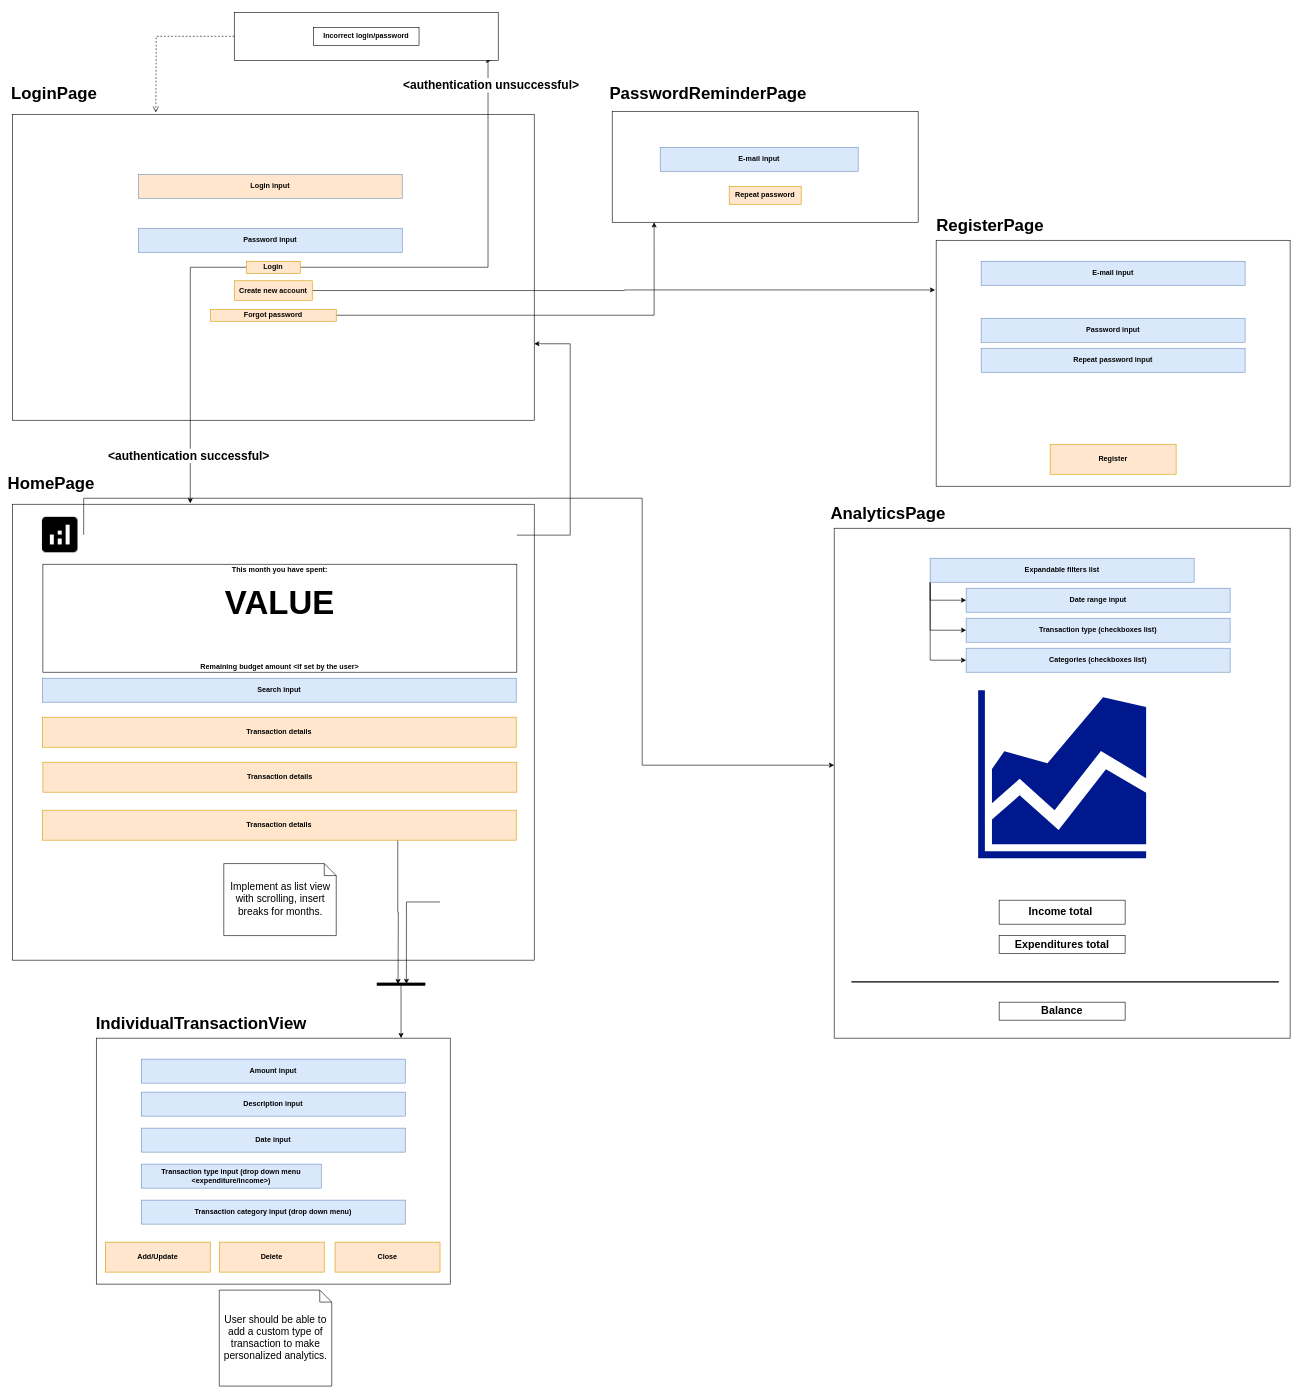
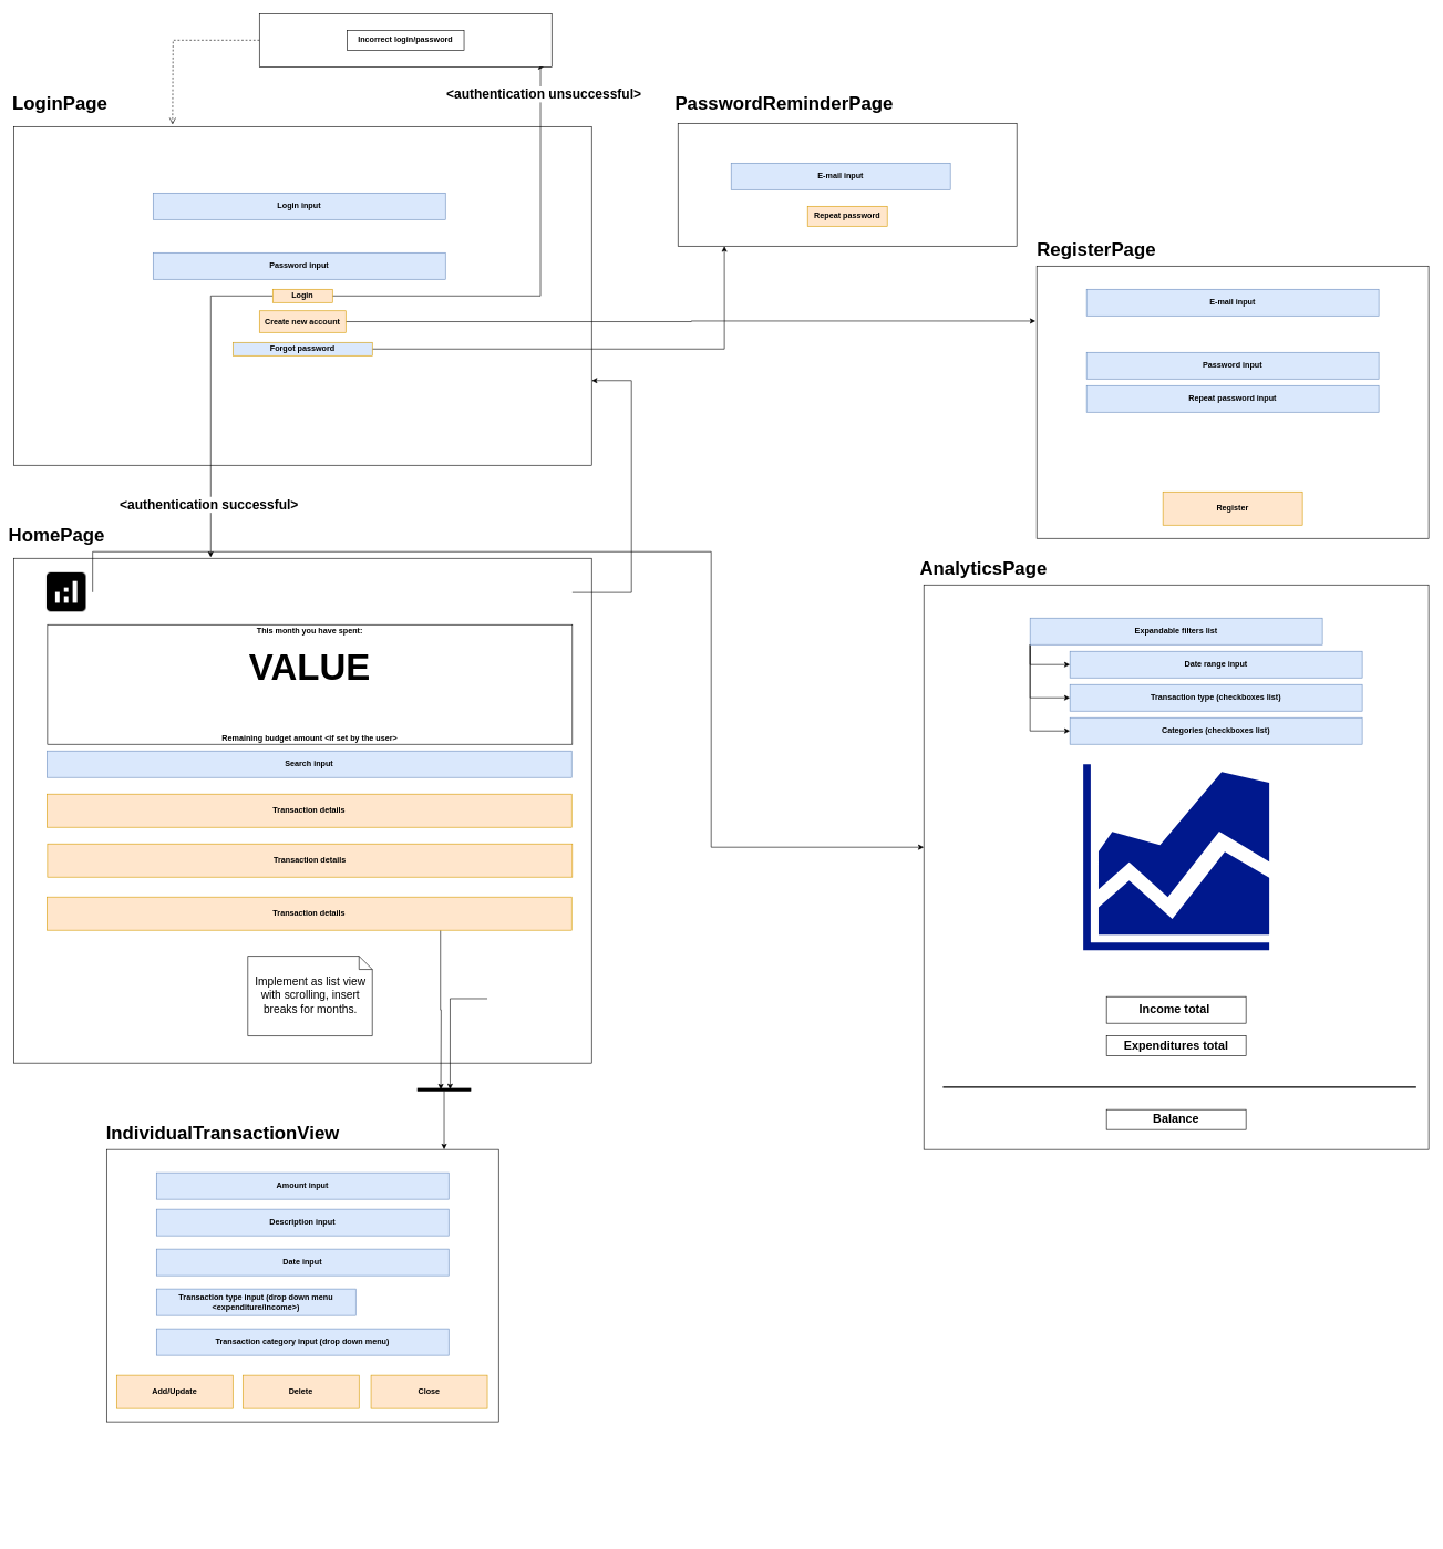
  <mxCell id="0" />
  <mxCell id="1" parent="0" />
  <mxCell id="2" value="" style="rounded=0;whiteSpace=wrap;html=1;" parent="1" vertex="1"><mxGeometry x="20" y="190" width="870" height="510" as="geometry" /></mxCell>
- <mxCell id="3" value="&lt;b&gt;Login input&lt;/b&gt;" style="rounded=0;whiteSpace=wrap;html=1;fillColor=#ffe6cc;strokeColor=#6c8ebf;" parent="1" vertex="1"><mxGeometry x="230" y="290" width="440" height="40" as="geometry" /></mxCell>
+ <mxCell id="3" value="&lt;b&gt;Login input&lt;/b&gt;" style="rounded=0;whiteSpace=wrap;html=1;fillColor=#dae8fc;strokeColor=#6c8ebf;" parent="1" vertex="1"><mxGeometry x="230" y="290" width="440" height="40" as="geometry" /></mxCell>
  <mxCell id="4" value="&lt;b&gt;Password input&lt;/b&gt;" style="rounded=0;whiteSpace=wrap;html=1;fillColor=#dae8fc;strokeColor=#6c8ebf;" parent="1" vertex="1"><mxGeometry x="230" y="380" width="440" height="40" as="geometry" /></mxCell>
  <mxCell id="5" style="edgeStyle=orthogonalEdgeStyle;rounded=0;orthogonalLoop=1;jettySize=auto;html=1;fontSize=28;entryX=0.973;entryY=1.004;entryDx=0;entryDy=0;entryPerimeter=0;" edge="1" parent="1" source="9" target="23"><mxGeometry relative="1" as="geometry"><mxPoint x="813" y="140" as="targetPoint" /><Array as="points"><mxPoint x="813" y="445" /></Array></mxGeometry></mxCell>
  <mxCell id="6" value="&lt;b&gt;&amp;lt;authentication unsuccessful&amp;gt;&lt;/b&gt;" style="edgeLabel;html=1;align=center;verticalAlign=middle;resizable=0;points=[];fontSize=20;" vertex="1" connectable="0" parent="5"><mxGeometry x="0.491" y="-4" relative="1" as="geometry"><mxPoint y="-124" as="offset" /></mxGeometry></mxCell>
  <mxCell id="7" style="edgeStyle=orthogonalEdgeStyle;rounded=0;orthogonalLoop=1;jettySize=auto;html=1;entryX=0.341;entryY=-0.002;entryDx=0;entryDy=0;entryPerimeter=0;fontSize=20;" edge="1" parent="1" source="9" target="25"><mxGeometry relative="1" as="geometry"><Array as="points"><mxPoint x="317" y="445" /></Array></mxGeometry></mxCell>
  <mxCell id="8" value="&lt;b&gt;&amp;lt;authentication successful&amp;gt;&lt;/b&gt;" style="edgeLabel;html=1;align=center;verticalAlign=middle;resizable=0;points=[];fontSize=20;" vertex="1" connectable="0" parent="7"><mxGeometry x="0.509" y="-3" relative="1" as="geometry"><mxPoint y="40" as="offset" /></mxGeometry></mxCell>
  <mxCell id="9" value="&lt;b&gt;Login&lt;/b&gt;" style="rounded=0;whiteSpace=wrap;html=1;fillColor=#ffe6cc;strokeColor=#d79b00;" parent="1" vertex="1"><mxGeometry x="410" y="435" width="90" height="20" as="geometry" /></mxCell>
  <mxCell id="10" style="edgeStyle=orthogonalEdgeStyle;rounded=0;orthogonalLoop=1;jettySize=auto;html=1;entryX=-0.003;entryY=0.202;entryDx=0;entryDy=0;entryPerimeter=0;" edge="1" parent="1" source="11" target="16"><mxGeometry relative="1" as="geometry" /></mxCell>
  <mxCell id="11" value="&lt;b&gt;Create new account&lt;/b&gt;" style="rounded=0;whiteSpace=wrap;html=1;fillColor=#ffe6cc;strokeColor=#d79b00;" parent="1" vertex="1"><mxGeometry x="390" y="467.5" width="130" height="32.5" as="geometry" /></mxCell>
  <mxCell id="12" style="edgeStyle=orthogonalEdgeStyle;rounded=0;orthogonalLoop=1;jettySize=auto;html=1;entryX=0.137;entryY=1;entryDx=0;entryDy=0;entryPerimeter=0;" edge="1" parent="1" source="13" target="14"><mxGeometry relative="1" as="geometry" /></mxCell>
- <mxCell id="13" value="&lt;b&gt;Forgot password&lt;/b&gt;" style="rounded=0;whiteSpace=wrap;html=1;fillColor=#ffe6cc;strokeColor=#d79b00;" parent="1" vertex="1"><mxGeometry x="350" y="515" width="210" height="20" as="geometry" /></mxCell>
+ <mxCell id="13" value="&lt;b&gt;Forgot password&lt;/b&gt;" style="rounded=0;whiteSpace=wrap;html=1;fillColor=#dae8fc;strokeColor=#d79b00;" parent="1" vertex="1"><mxGeometry x="350" y="515" width="210" height="20" as="geometry" /></mxCell>
  <mxCell id="14" value="" style="rounded=0;whiteSpace=wrap;html=1;" parent="1" vertex="1"><mxGeometry x="1020" y="185" width="510" height="185" as="geometry" /></mxCell>
  <mxCell id="15" value="&lt;b&gt;E-mail input&lt;/b&gt;" style="rounded=0;whiteSpace=wrap;html=1;fillColor=#dae8fc;strokeColor=#6c8ebf;" parent="1" vertex="1"><mxGeometry x="1100" y="245" width="330" height="40" as="geometry" /></mxCell>
  <mxCell id="16" value="" style="rounded=0;whiteSpace=wrap;html=1;" parent="1" vertex="1"><mxGeometry x="1560" y="400" width="590" height="410" as="geometry" /></mxCell>
  <mxCell id="17" value="&lt;b&gt;E-mail input&lt;/b&gt;" style="rounded=0;whiteSpace=wrap;html=1;fillColor=#dae8fc;strokeColor=#6c8ebf;" parent="1" vertex="1"><mxGeometry x="1635" y="435" width="440" height="40" as="geometry" /></mxCell>
  <mxCell id="18" value="&lt;b&gt;Password input&lt;/b&gt;" style="rounded=0;whiteSpace=wrap;html=1;fillColor=#dae8fc;strokeColor=#6c8ebf;" parent="1" vertex="1"><mxGeometry x="1635" y="530" width="440" height="40" as="geometry" /></mxCell>
  <mxCell id="19" value="&lt;b&gt;Repeat password input&lt;/b&gt;" style="rounded=0;whiteSpace=wrap;html=1;fillColor=#dae8fc;strokeColor=#6c8ebf;" parent="1" vertex="1"><mxGeometry x="1635" y="580" width="440" height="40" as="geometry" /></mxCell>
  <mxCell id="20" value="&lt;b&gt;Register&lt;/b&gt;" style="rounded=0;whiteSpace=wrap;html=1;fillColor=#ffe6cc;strokeColor=#d79b00;" parent="1" vertex="1"><mxGeometry x="1750" y="740" width="210" height="50" as="geometry" /></mxCell>
  <mxCell id="21" value="&lt;b&gt;Repeat password&lt;/b&gt;" style="rounded=0;whiteSpace=wrap;html=1;fillColor=#ffe6cc;strokeColor=#d79b00;" parent="1" vertex="1"><mxGeometry x="1215" y="310" width="120" height="30" as="geometry" /></mxCell>
  <mxCell id="22" value="&lt;font style=&quot;font-size: 28px&quot;&gt;&lt;b&gt;LoginPage&lt;/b&gt;&lt;/font&gt;" style="text;html=1;strokeColor=none;fillColor=none;align=center;verticalAlign=middle;whiteSpace=wrap;rounded=0;" vertex="1" parent="1"><mxGeometry x="60" y="140" width="60" height="30" as="geometry" /></mxCell>
  <mxCell id="23" value="" style="rounded=0;whiteSpace=wrap;html=1;" vertex="1" parent="1"><mxGeometry x="390" y="20" width="440" height="80" as="geometry" /></mxCell>
  <mxCell id="24" value="&lt;b&gt;Incorrect login/password&lt;/b&gt;" style="rounded=0;whiteSpace=wrap;html=1;" vertex="1" parent="1"><mxGeometry x="522" y="45" width="176" height="30" as="geometry" /></mxCell>
  <mxCell id="25" value="" style="rounded=0;whiteSpace=wrap;html=1;" vertex="1" parent="1"><mxGeometry x="20" y="840" width="870" height="760" as="geometry" /></mxCell>
  <mxCell id="26" value="&lt;font style=&quot;font-size: 28px&quot;&gt;&lt;b&gt;HomePage&lt;/b&gt;&lt;/font&gt;" style="text;html=1;strokeColor=none;fillColor=none;align=center;verticalAlign=middle;whiteSpace=wrap;rounded=0;" vertex="1" parent="1"><mxGeometry x="55" y="790" width="60" height="30" as="geometry" /></mxCell>
  <mxCell id="27" value="&lt;font style=&quot;font-size: 28px&quot;&gt;&lt;b&gt;PasswordReminderPage&lt;/b&gt;&lt;/font&gt;" style="text;html=1;strokeColor=none;fillColor=none;align=center;verticalAlign=middle;whiteSpace=wrap;rounded=0;" vertex="1" parent="1"><mxGeometry x="1150" y="140" width="60" height="30" as="geometry" /></mxCell>
  <mxCell id="28" value="&lt;font style=&quot;font-size: 28px&quot;&gt;&lt;b&gt;RegisterPage&lt;/b&gt;&lt;/font&gt;" style="text;html=1;strokeColor=none;fillColor=none;align=center;verticalAlign=middle;whiteSpace=wrap;rounded=0;" vertex="1" parent="1"><mxGeometry x="1620" y="360" width="60" height="30" as="geometry" /></mxCell>
  <mxCell id="29" value="&lt;b&gt;This month you have spent:&lt;br&gt;&lt;br&gt;&lt;font style=&quot;font-size: 55px&quot;&gt;VALUE&lt;br&gt;&lt;br&gt;&lt;/font&gt;Remaining budget amount &amp;lt;if set by the user&amp;gt;&lt;br&gt;&lt;/b&gt;" style="rounded=0;whiteSpace=wrap;html=1;" vertex="1" parent="1"><mxGeometry x="71" y="940" width="790" height="180" as="geometry" /></mxCell>
  <mxCell id="30" value="&lt;b&gt;Transaction details&lt;/b&gt;" style="rounded=0;whiteSpace=wrap;html=1;fillColor=#ffe6cc;strokeColor=#d79b00;" vertex="1" parent="1"><mxGeometry x="70" y="1195" width="790" height="50" as="geometry" /></mxCell>
  <mxCell id="31" value="&lt;b&gt;Transaction details&lt;/b&gt;" style="rounded=0;whiteSpace=wrap;html=1;fillColor=#ffe6cc;strokeColor=#d79b00;" vertex="1" parent="1"><mxGeometry x="71" y="1270" width="790" height="50" as="geometry" /></mxCell>
  <mxCell id="32" style="edgeStyle=orthogonalEdgeStyle;rounded=0;orthogonalLoop=1;jettySize=auto;html=1;exitX=0.75;exitY=1;exitDx=0;exitDy=0;fontSize=12;" edge="1" parent="1" source="33"><mxGeometry relative="1" as="geometry"><mxPoint x="663" y="1640" as="targetPoint" /></mxGeometry></mxCell>
  <mxCell id="33" value="&lt;b&gt;Transaction details&lt;/b&gt;" style="rounded=0;whiteSpace=wrap;html=1;fillColor=#ffe6cc;strokeColor=#d79b00;" vertex="1" parent="1"><mxGeometry x="70" y="1350" width="790" height="50" as="geometry" /></mxCell>
  <mxCell id="34" value="" style="html=1;verticalAlign=bottom;endArrow=open;dashed=1;endSize=8;rounded=0;fontSize=55;exitX=0;exitY=0.5;exitDx=0;exitDy=0;entryX=0.275;entryY=-0.006;entryDx=0;entryDy=0;entryPerimeter=0;" edge="1" parent="1" source="23" target="2"><mxGeometry relative="1" as="geometry"><mxPoint x="690" y="90" as="sourcePoint" /><mxPoint x="210" y="70" as="targetPoint" /><Array as="points"><mxPoint x="260" y="60" /></Array></mxGeometry></mxCell>
  <mxCell id="35" value="Implement as list view with scrolling,&amp;nbsp;insert breaks for months." style="shape=note;size=20;whiteSpace=wrap;html=1;fontSize=17;" vertex="1" parent="1"><mxGeometry x="372.5" y="1439" width="187.5" height="120" as="geometry" /></mxCell>
  <mxCell id="36" style="edgeStyle=orthogonalEdgeStyle;rounded=0;orthogonalLoop=1;jettySize=auto;html=1;entryX=0.424;entryY=0.388;entryDx=0;entryDy=0;entryPerimeter=0;fontSize=12;" edge="1" parent="1" source="37" target="51"><mxGeometry relative="1" as="geometry" /></mxCell>
  <mxCell id="37" value="" style="shape=image;html=1;verticalAlign=top;verticalLabelPosition=bottom;labelBackgroundColor=#ffffff;imageAspect=0;aspect=fixed;image=https://cdn4.iconfinder.com/data/icons/ionicons/512/icon-ios7-plus-outline-128.png;fontSize=12;" vertex="1" parent="1"><mxGeometry x="733" y="1439" width="128" height="128" as="geometry" /></mxCell>
  <mxCell id="38" style="edgeStyle=orthogonalEdgeStyle;rounded=0;orthogonalLoop=1;jettySize=auto;html=1;exitX=1;exitY=0.5;exitDx=0;exitDy=0;entryX=1;entryY=0.75;entryDx=0;entryDy=0;fontSize=12;" edge="1" parent="1" source="39" target="2"><mxGeometry relative="1" as="geometry"><Array as="points"><mxPoint x="950" y="892" /><mxPoint x="950" y="573" /></Array></mxGeometry></mxCell>
  <mxCell id="39" value="" style="shape=image;html=1;verticalAlign=top;verticalLabelPosition=bottom;labelBackgroundColor=#ffffff;imageAspect=0;aspect=fixed;image=https://cdn0.iconfinder.com/data/icons/google-material-design-3-0/48/ic_exit_to_app_48px-128.png;fontSize=12;" vertex="1" parent="1"><mxGeometry x="788" y="855" width="73" height="73" as="geometry" /></mxCell>
  <mxCell id="40" value="" style="rounded=0;whiteSpace=wrap;html=1;" vertex="1" parent="1"><mxGeometry x="160" y="1730" width="590" height="410" as="geometry" /></mxCell>
  <mxCell id="41" value="&lt;b&gt;Amount input&lt;/b&gt;" style="rounded=0;whiteSpace=wrap;html=1;fillColor=#dae8fc;strokeColor=#6c8ebf;" vertex="1" parent="1"><mxGeometry x="235" y="1765" width="440" height="40" as="geometry" /></mxCell>
  <mxCell id="42" value="&lt;b&gt;Description input&lt;/b&gt;" style="rounded=0;whiteSpace=wrap;html=1;fillColor=#dae8fc;strokeColor=#6c8ebf;" vertex="1" parent="1"><mxGeometry x="235" y="1820" width="440" height="40" as="geometry" /></mxCell>
  <mxCell id="43" value="&lt;b&gt;Date input&lt;/b&gt;" style="rounded=0;whiteSpace=wrap;html=1;fillColor=#dae8fc;strokeColor=#6c8ebf;" vertex="1" parent="1"><mxGeometry x="235" y="1880" width="440" height="40" as="geometry" /></mxCell>
  <mxCell id="44" value="&lt;b&gt;Delete&lt;/b&gt;" style="rounded=0;whiteSpace=wrap;html=1;fillColor=#ffe6cc;strokeColor=#d79b00;" vertex="1" parent="1"><mxGeometry x="365" y="2070" width="175" height="50" as="geometry" /></mxCell>
  <mxCell id="45" value="&lt;font style=&quot;font-size: 28px&quot;&gt;&lt;b&gt;IndividualTransactionView&lt;/b&gt;&lt;/font&gt;" style="text;html=1;strokeColor=none;fillColor=none;align=center;verticalAlign=middle;whiteSpace=wrap;rounded=0;" vertex="1" parent="1"><mxGeometry x="305" y="1690" width="60" height="30" as="geometry" /></mxCell>
  <mxCell id="46" value="&lt;b&gt;Transaction type input (drop down menu &amp;lt;expenditure/income&amp;gt;)&lt;/b&gt;" style="rounded=0;whiteSpace=wrap;html=1;fillColor=#dae8fc;strokeColor=#6c8ebf;" vertex="1" parent="1"><mxGeometry x="235" y="1940" width="300" height="40" as="geometry" /></mxCell>
  <mxCell id="47" value="&lt;b&gt;Close&lt;/b&gt;" style="rounded=0;whiteSpace=wrap;html=1;fillColor=#ffe6cc;strokeColor=#d79b00;" vertex="1" parent="1"><mxGeometry x="558" y="2070" width="175" height="50" as="geometry" /></mxCell>
  <mxCell id="48" value="&lt;b&gt;Add/Update&lt;/b&gt;" style="rounded=0;whiteSpace=wrap;html=1;fillColor=#ffe6cc;strokeColor=#d79b00;" vertex="1" parent="1"><mxGeometry x="175" y="2070" width="175" height="50" as="geometry" /></mxCell>
- <mxCell id="49" value="User should be able to add a custom type of transaction to make personalized analytics." style="shape=note;size=20;whiteSpace=wrap;html=1;fontSize=17;" vertex="1" parent="1"><mxGeometry x="365" y="2150" width="187.5" height="160" as="geometry" /></mxCell>
  <mxCell id="50" style="edgeStyle=orthogonalEdgeStyle;rounded=0;orthogonalLoop=1;jettySize=auto;html=1;entryX=0.861;entryY=0;entryDx=0;entryDy=0;entryPerimeter=0;fontSize=12;" edge="1" parent="1" source="51" target="40"><mxGeometry relative="1" as="geometry" /></mxCell>
  <mxCell id="51" value="" style="shape=rect;html=1;fillColor=#000000;verticalLabelPosition=bottom;verticalAlignment=top;fontSize=12;rotation=90;" vertex="1" parent="1"><mxGeometry x="666" y="1600" width="4" height="80" as="geometry" /></mxCell>
  <mxCell id="52" style="edgeStyle=orthogonalEdgeStyle;rounded=0;orthogonalLoop=1;jettySize=auto;html=1;exitX=1;exitY=0.5;exitDx=0;exitDy=0;fontSize=12;" edge="1" parent="1" source="53" target="56"><mxGeometry relative="1" as="geometry"><Array as="points"><mxPoint x="139" y="830" /><mxPoint x="1070" y="830" /><mxPoint x="1070" y="1275" /></Array></mxGeometry></mxCell>
  <mxCell id="53" value="" style="shape=image;verticalLabelPosition=bottom;labelBackgroundColor=default;verticalAlign=top;aspect=fixed;imageAspect=0;image=data:image/png,iVBORw0KGgoAAAANSUhEUgAAAGAAAABgCAQAAABIkb+zAAAA1UlEQVR42u3bsQmAMBBG4b9xGYcN6DjOoYukDpyVYCOSCHoX30uv94FiYSIRERER0XWjkjZl2csra1PS+Gz4QbPK66OfV9GsoX385dPhj7W0EiYX45tMU9uzX9wASsu7kNyMbzKlesDqCrDWA7IrQK4HmLMFAAAAAAD6AtTeDwAAAAAAAAAAIBLg7noAAAAAACA24CkYAAAAAAD0DQj/IQMAAAAAAAAAAOBHNwAAAAD8FhB+42v4rcfhN3+H334f/gBEB0dQwh8COt6FwMewiIiIiPpuB2BXdwxhRBTZAAAAAElFTkSuQmCC;" vertex="1" parent="1"><mxGeometry x="60" y="851.5" width="79" height="79" as="geometry" /></mxCell>
  <mxCell id="54" value="&lt;b&gt;Search input&lt;/b&gt;" style="rounded=0;whiteSpace=wrap;html=1;fillColor=#dae8fc;strokeColor=#6c8ebf;" vertex="1" parent="1"><mxGeometry x="70" y="1130" width="790" height="40" as="geometry" /></mxCell>
  <mxCell id="55" value="&lt;b&gt;Transaction category input (drop down menu)&lt;/b&gt;" style="rounded=0;whiteSpace=wrap;html=1;fillColor=#dae8fc;strokeColor=#6c8ebf;" vertex="1" parent="1"><mxGeometry x="235" y="2000" width="440" height="40" as="geometry" /></mxCell>
  <mxCell id="56" value="" style="rounded=0;whiteSpace=wrap;html=1;" vertex="1" parent="1"><mxGeometry x="1390" y="880" width="760" height="850" as="geometry" /></mxCell>
  <mxCell id="57" value="&lt;font style=&quot;font-size: 28px&quot;&gt;&lt;b&gt;AnalyticsPage&lt;/b&gt;&lt;/font&gt;" style="text;html=1;strokeColor=none;fillColor=none;align=center;verticalAlign=middle;whiteSpace=wrap;rounded=0;" vertex="1" parent="1"><mxGeometry x="1450" y="840" width="60" height="30" as="geometry" /></mxCell>
  <mxCell id="58" style="edgeStyle=orthogonalEdgeStyle;rounded=0;orthogonalLoop=1;jettySize=auto;html=1;exitX=0;exitY=1;exitDx=0;exitDy=0;entryX=0;entryY=0.5;entryDx=0;entryDy=0;fontSize=18;" edge="1" parent="1" source="61" target="62"><mxGeometry relative="1" as="geometry" /></mxCell>
  <mxCell id="59" style="edgeStyle=orthogonalEdgeStyle;rounded=0;orthogonalLoop=1;jettySize=auto;html=1;exitX=0;exitY=1;exitDx=0;exitDy=0;entryX=0;entryY=0.5;entryDx=0;entryDy=0;fontSize=18;" edge="1" parent="1" source="61" target="63"><mxGeometry relative="1" as="geometry" /></mxCell>
  <mxCell id="60" style="edgeStyle=orthogonalEdgeStyle;rounded=0;orthogonalLoop=1;jettySize=auto;html=1;exitX=0;exitY=1;exitDx=0;exitDy=0;entryX=0;entryY=0.5;entryDx=0;entryDy=0;fontSize=18;" edge="1" parent="1" source="61" target="64"><mxGeometry relative="1" as="geometry" /></mxCell>
  <mxCell id="61" value="&lt;b&gt;Expandable filters list&lt;/b&gt;" style="rounded=0;whiteSpace=wrap;html=1;fillColor=#dae8fc;strokeColor=#6c8ebf;" vertex="1" parent="1"><mxGeometry x="1550" y="930" width="440" height="40" as="geometry" /></mxCell>
  <mxCell id="62" value="&lt;b&gt;Date range input&lt;/b&gt;" style="rounded=0;whiteSpace=wrap;html=1;fillColor=#dae8fc;strokeColor=#6c8ebf;" vertex="1" parent="1"><mxGeometry x="1610" y="980" width="440" height="40" as="geometry" /></mxCell>
  <mxCell id="63" value="&lt;b&gt;Transaction type (checkboxes list)&lt;/b&gt;" style="rounded=0;whiteSpace=wrap;html=1;fillColor=#dae8fc;strokeColor=#6c8ebf;" vertex="1" parent="1"><mxGeometry x="1610" y="1030" width="440" height="40" as="geometry" /></mxCell>
  <mxCell id="64" value="&lt;b&gt;Categories (checkboxes list)&lt;/b&gt;" style="rounded=0;whiteSpace=wrap;html=1;fillColor=#dae8fc;strokeColor=#6c8ebf;" vertex="1" parent="1"><mxGeometry x="1610" y="1080" width="440" height="40" as="geometry" /></mxCell>
  <mxCell id="65" value="&lt;b&gt;&lt;font style=&quot;font-size: 18px&quot;&gt;Income total&amp;nbsp;&lt;/font&gt;&lt;/b&gt;" style="rounded=0;whiteSpace=wrap;html=1;" vertex="1" parent="1"><mxGeometry x="1665" y="1500" width="210" height="40" as="geometry" /></mxCell>
  <mxCell id="66" value="&lt;b&gt;&lt;font style=&quot;font-size: 18px&quot;&gt;Expenditures total&lt;/font&gt;&lt;/b&gt;" style="rounded=0;whiteSpace=wrap;html=1;" vertex="1" parent="1"><mxGeometry x="1665" y="1559" width="210" height="30" as="geometry" /></mxCell>
  <mxCell id="67" value="&lt;b style=&quot;font-size: 18px&quot;&gt;Balance&lt;/b&gt;" style="rounded=0;whiteSpace=wrap;html=1;" vertex="1" parent="1"><mxGeometry x="1665" y="1670" width="210" height="30" as="geometry" /></mxCell>
  <mxCell id="68" value="" style="sketch=0;aspect=fixed;pointerEvents=1;shadow=0;dashed=0;html=1;strokeColor=none;labelPosition=center;verticalLabelPosition=bottom;verticalAlign=top;align=center;fillColor=#00188D;shape=mxgraph.mscae.general.graph;fontSize=12;" vertex="1" parent="1"><mxGeometry x="1630" y="1150" width="280" height="280" as="geometry" /></mxCell>
  <mxCell id="69" value="" style="line;strokeWidth=2;direction=south;html=1;fontSize=18;fillColor=#000000;rotation=90;" vertex="1" parent="1"><mxGeometry x="1750" y="1280" width="50" height="712.47" as="geometry" /></mxCell>
